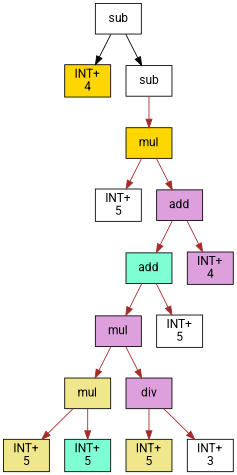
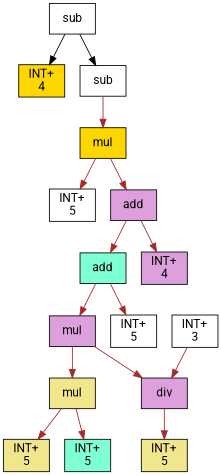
  digraph {
    fontname=Roboto
    node [fillcolor=white fontname=Roboto shape=box style=filled]
    edge [color=brown fontname=Roboto]
    n1 [label=sub]
    n2 [fillcolor=gold label="INT+\n4"]
    n3 [label=sub]
    n4 [fillcolor=gold label=mul]
    n5 [label="INT+\n5"]
    n6 [fillcolor=plum label=add]
    n7 [fillcolor=aquamarine label=add]
    n8 [fillcolor=plum label="INT+\n4"]
    n9 [fillcolor=plum label=mul]
    n10 [label="INT+\n5"]
    n11 [fillcolor=khaki label=mul]
    n12 [fillcolor=plum label=div]
    n13 [fillcolor=khaki label="INT+\n5"]
    n14 [fillcolor=aquamarine label="INT+\n5"]
    n15 [fillcolor=khaki label="INT+\n5"]
    n16 [label="INT+\n3"]
    n1 -> n2 [color=black]
    n1 -> n3 [color=black]
    n3 -> n4
    n4 -> n5
    n4 -> n6
    n6 -> n7
    n6 -> n8
    n7 -> n9
    n7 -> n10
    n9 -> n11
    n9 -> n12
    n11 -> n13
    n11 -> n14
    n12 -> n15
-   n12 -> n16
+   n16 -> n12
  }
